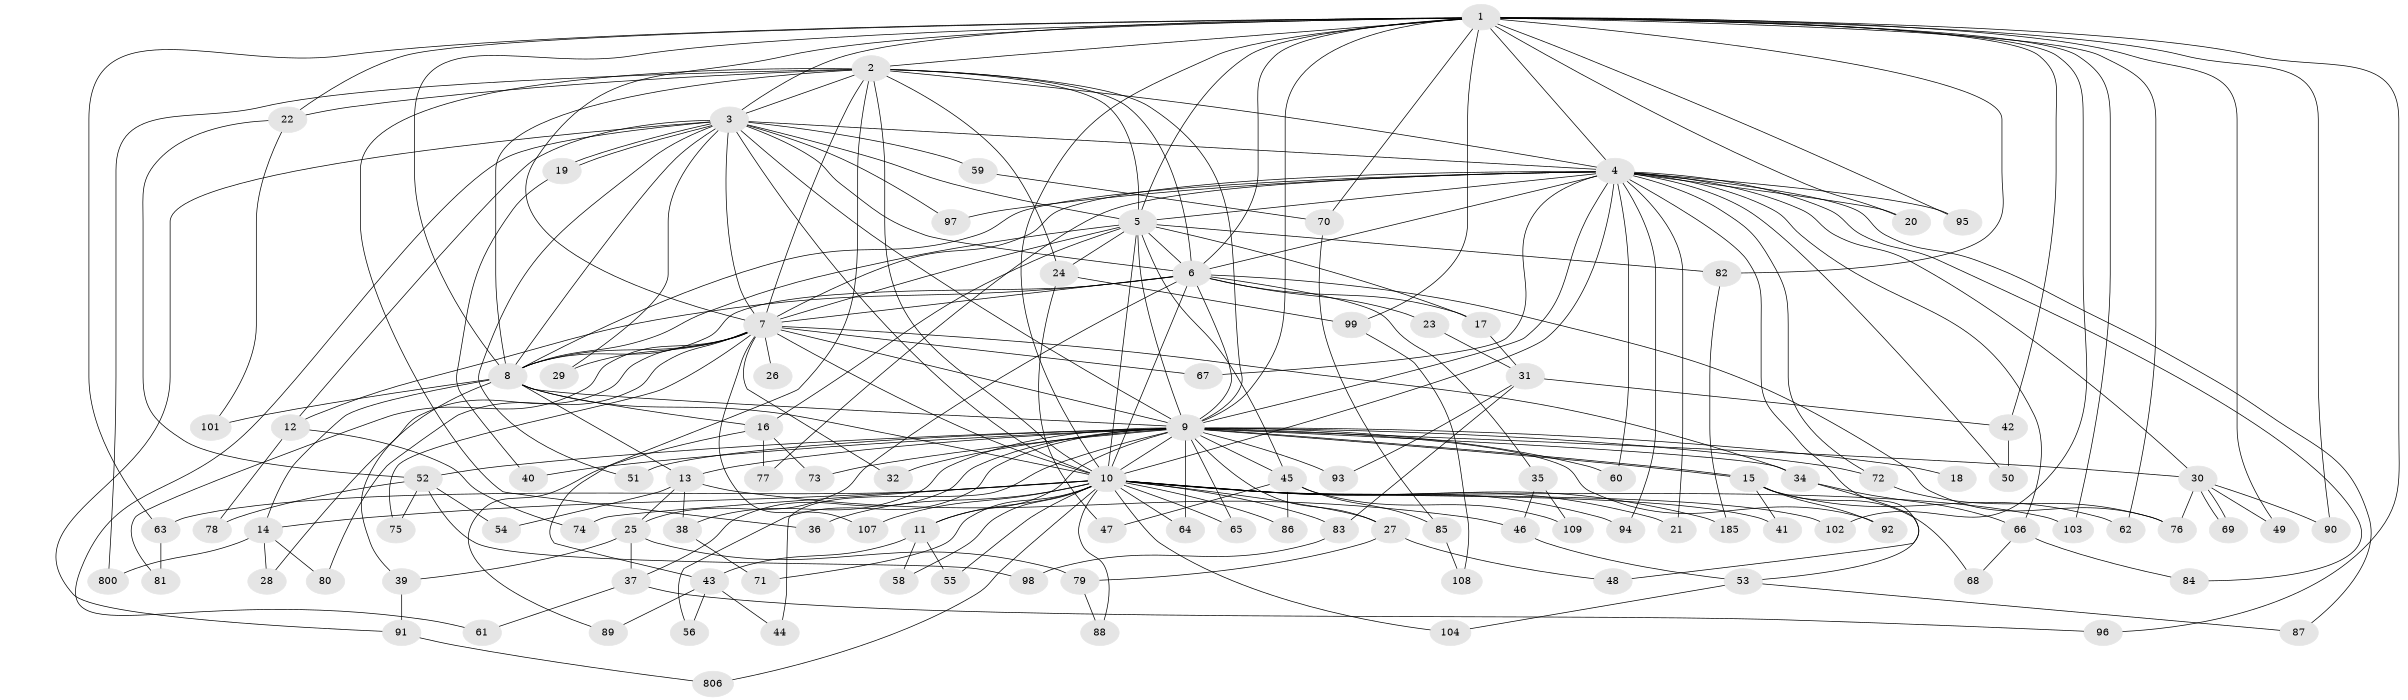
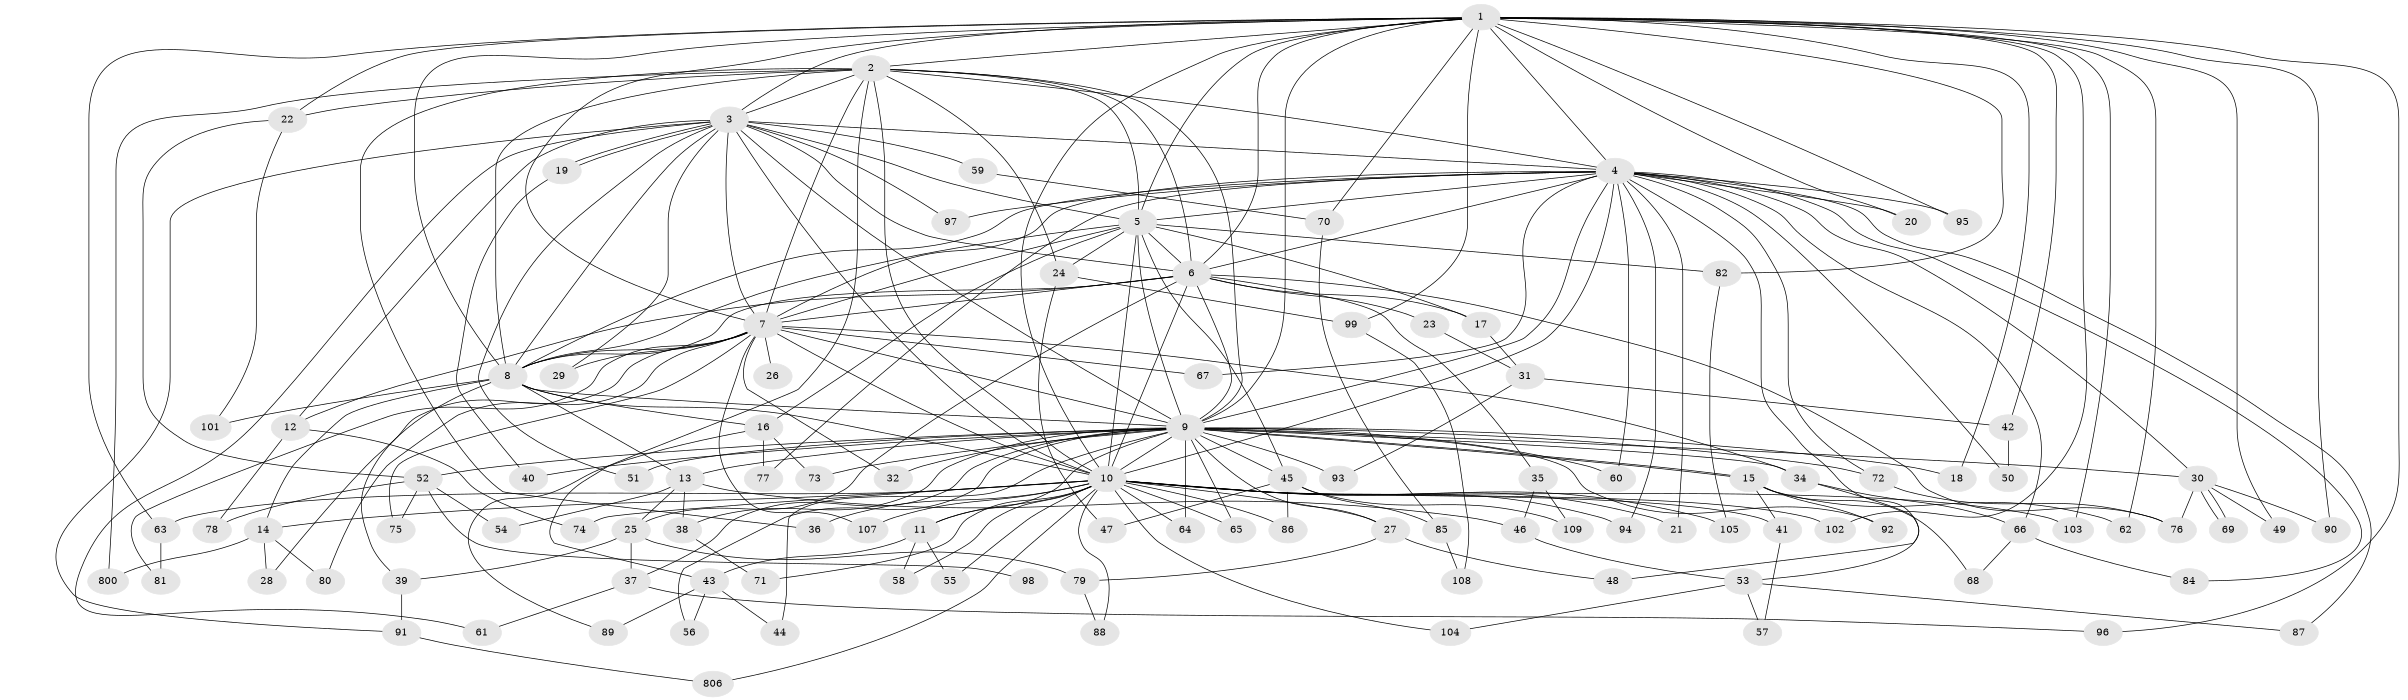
  graph {
    node [color=gray90 style=filled]
    1
    2
    3
    4
    5
    6
    7
    8
    9
    10
    18
    20
    22
    42
    49
    62
    63
    70
    82
    90
    95
    96
    99
    102
    103
    24
    36
    43
    n29 [label=800]
    59
    12
    19
    29
    51
    61
    91
    97
    21
    30
    48
    50
    60
    66
    67
    72
    77
    84
    87
    94
    16
    17
    45
    23
    25
    35
    76
    26
    28
    32
    34
    75
    80
    81
    107
    13
    14
    39
    101
    38
    11
    15
    27
    37
    40
    44
    52
    56
    64
    65
    73
    92
    93
    41
    55
    58
    71
    74
-   83
    86
    88
    104
-   105 [label=185]
+   105
    n93 [label=806]
    85
    108
    47
    89
    78
    69
    68
    31
    109
    79
    46
    53
    54
    98
+   57
    1 -- 2
    1 -- 3
    1 -- 4
    1 -- 5
    1 -- 6
    1 -- 7
    1 -- 8
    1 -- 9
    1 -- 10
+   1 -- 18
    1 -- 20
    1 -- 22
    1 -- 42
    1 -- 49
    1 -- 62
    1 -- 63
    1 -- 70
    1 -- 82
    1 -- 90
    1 -- 95
    1 -- 96
    1 -- 99
    1 -- 102
    1 -- 103
    2 -- 3
    2 -- 4
    2 -- 5
    2 -- 6
    2 -- 7
    2 -- 8
    2 -- 9
    2 -- 10
    2 -- 22
    2 -- 24
    2 -- 36
    2 -- 43
    2 -- n29
    3 -- 4
    3 -- 5
    3 -- 6
    3 -- 7
    3 -- 8
    3 -- 9
    3 -- 10
    3 -- 59
    3 -- 12
    3 -- 19
    3 -- 19
    3 -- 29
    3 -- 51
    3 -- 61
    3 -- 91
    3 -- 97
    4 -- 5
    4 -- 6
    4 -- 7
    4 -- 8
    4 -- 9
    4 -- 10
    4 -- 20
    4 -- 95
    4 -- 97
    4 -- 21
    4 -- 30
    4 -- 48
    4 -- 50
    4 -- 60
    4 -- 66
    4 -- 67
    4 -- 72
    4 -- 77
    4 -- 84
    4 -- 87
    4 -- 94
    5 -- 6
    5 -- 7
    5 -- 8
    5 -- 9
    5 -- 10
    5 -- 82
    5 -- 24
    5 -- 16
    5 -- 17
    5 -- 45
    6 -- 7
    6 -- 8
    6 -- 9
    6 -- 10
    6 -- 12
    6 -- 17
    6 -- 23
    6 -- 25
    6 -- 35
    6 -- 76
    7 -- 8
    7 -- 9
    7 -- 10
    7 -- 29
    7 -- 67
    7 -- 26
    7 -- 28
    7 -- 32
    7 -- 34
    7 -- 75
    7 -- 80
    7 -- 81
    7 -- 107
    8 -- 9
    8 -- 10
    8 -- 16
    8 -- 13
    8 -- 14
    8 -- 39
    8 -- 101
    9 -- 10
    9 -- 18
    9 -- 51
    9 -- 30
    9 -- 60
    9 -- 72
    9 -- 45
    9 -- 32
    9 -- 34
    9 -- 13
    9 -- 38
    9 -- 11
    9 -- 15
    9 -- 15
    9 -- 27
    9 -- 37
    9 -- 40
    9 -- 44
    9 -- 52
    9 -- 56
    9 -- 64
    9 -- 65
    9 -- 73
    9 -- 92
    9 -- 93
    10 -- 63
    10 -- 102
    10 -- 103
    10 -- 36
    10 -- 21
    10 -- 94
    10 -- 107
    10 -- 14
    10 -- 11
    10 -- 27
    10 -- 64
    10 -- 65
    10 -- 41
    10 -- 55
    10 -- 58
    10 -- 71
    10 -- 74
-   10 -- 83
    10 -- 86
    10 -- 88
    10 -- 104
    10 -- 105
    10 -- n93
    22 -- 101
    22 -- 52
    42 -- 50
    63 -- 81
    70 -- 85
    82 -- 105
    99 -- 108
    24 -- 99
    24 -- 47
    43 -- 44
    43 -- 56
    43 -- 89
    59 -- 70
    12 -- 74
    12 -- 78
    19 -- 40
    91 -- n93
    30 -- 49
    30 -- 90
    30 -- 76
    30 -- 69
    30 -- 69
    66 -- 84
    66 -- 68
    72 -- 76
    16 -- 77
    16 -- 73
    16 -- 89
    17 -- 31
    45 -- 86
    45 -- 85
    45 -- 47
    45 -- 109
    23 -- 31
    25 -- 39
    25 -- 37
    25 -- 79
    35 -- 109
    35 -- 46
    34 -- 66
    34 -- 53
    13 -- 25
    13 -- 38
    13 -- 46
    13 -- 54
    14 -- n29
    14 -- 28
    14 -- 80
    39 -- 91
    38 -- 71
    11 -- 43
    11 -- 55
    11 -- 58
    15 -- 62
    15 -- 92
    15 -- 41
    15 -- 68
    27 -- 48
    27 -- 79
    37 -- 96
    37 -- 61
    52 -- 75
    52 -- 78
    52 -- 54
    52 -- 98
-   83 -- 98
+   41 -- 57
    85 -- 108
    31 -- 42
    31 -- 93
-   31 -- 83
    79 -- 88
    46 -- 53
    53 -- 87
    53 -- 104
+   53 -- 57
  }
